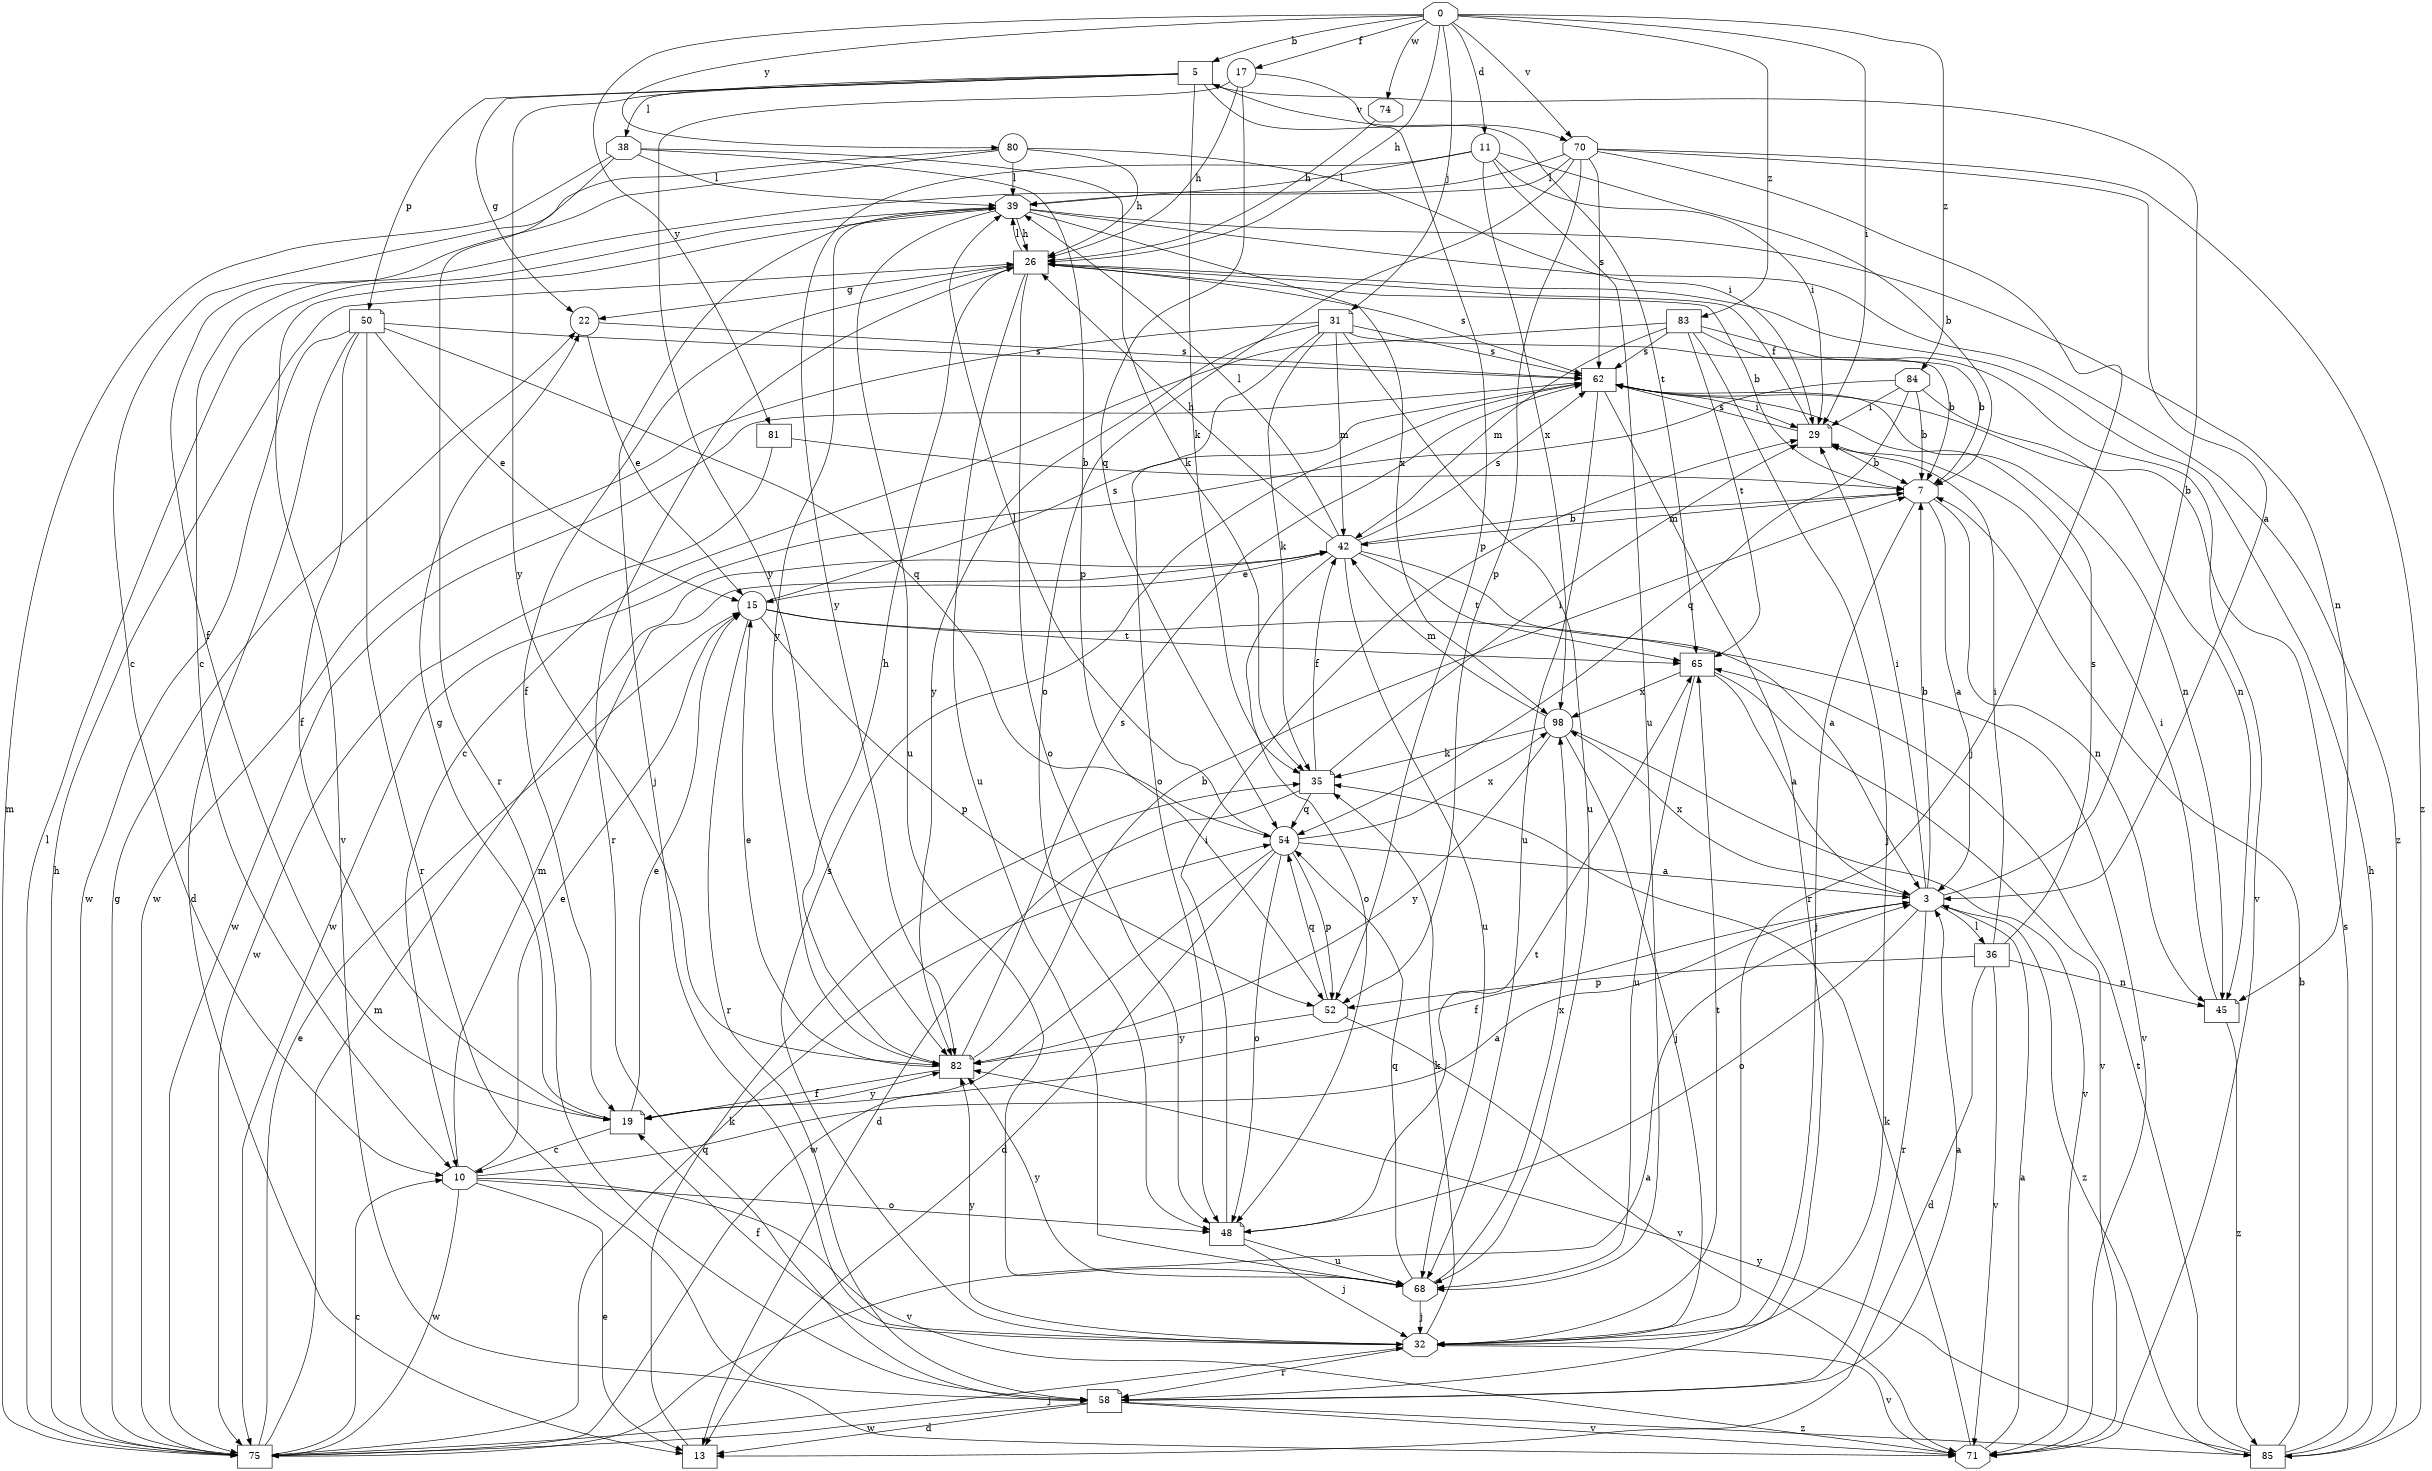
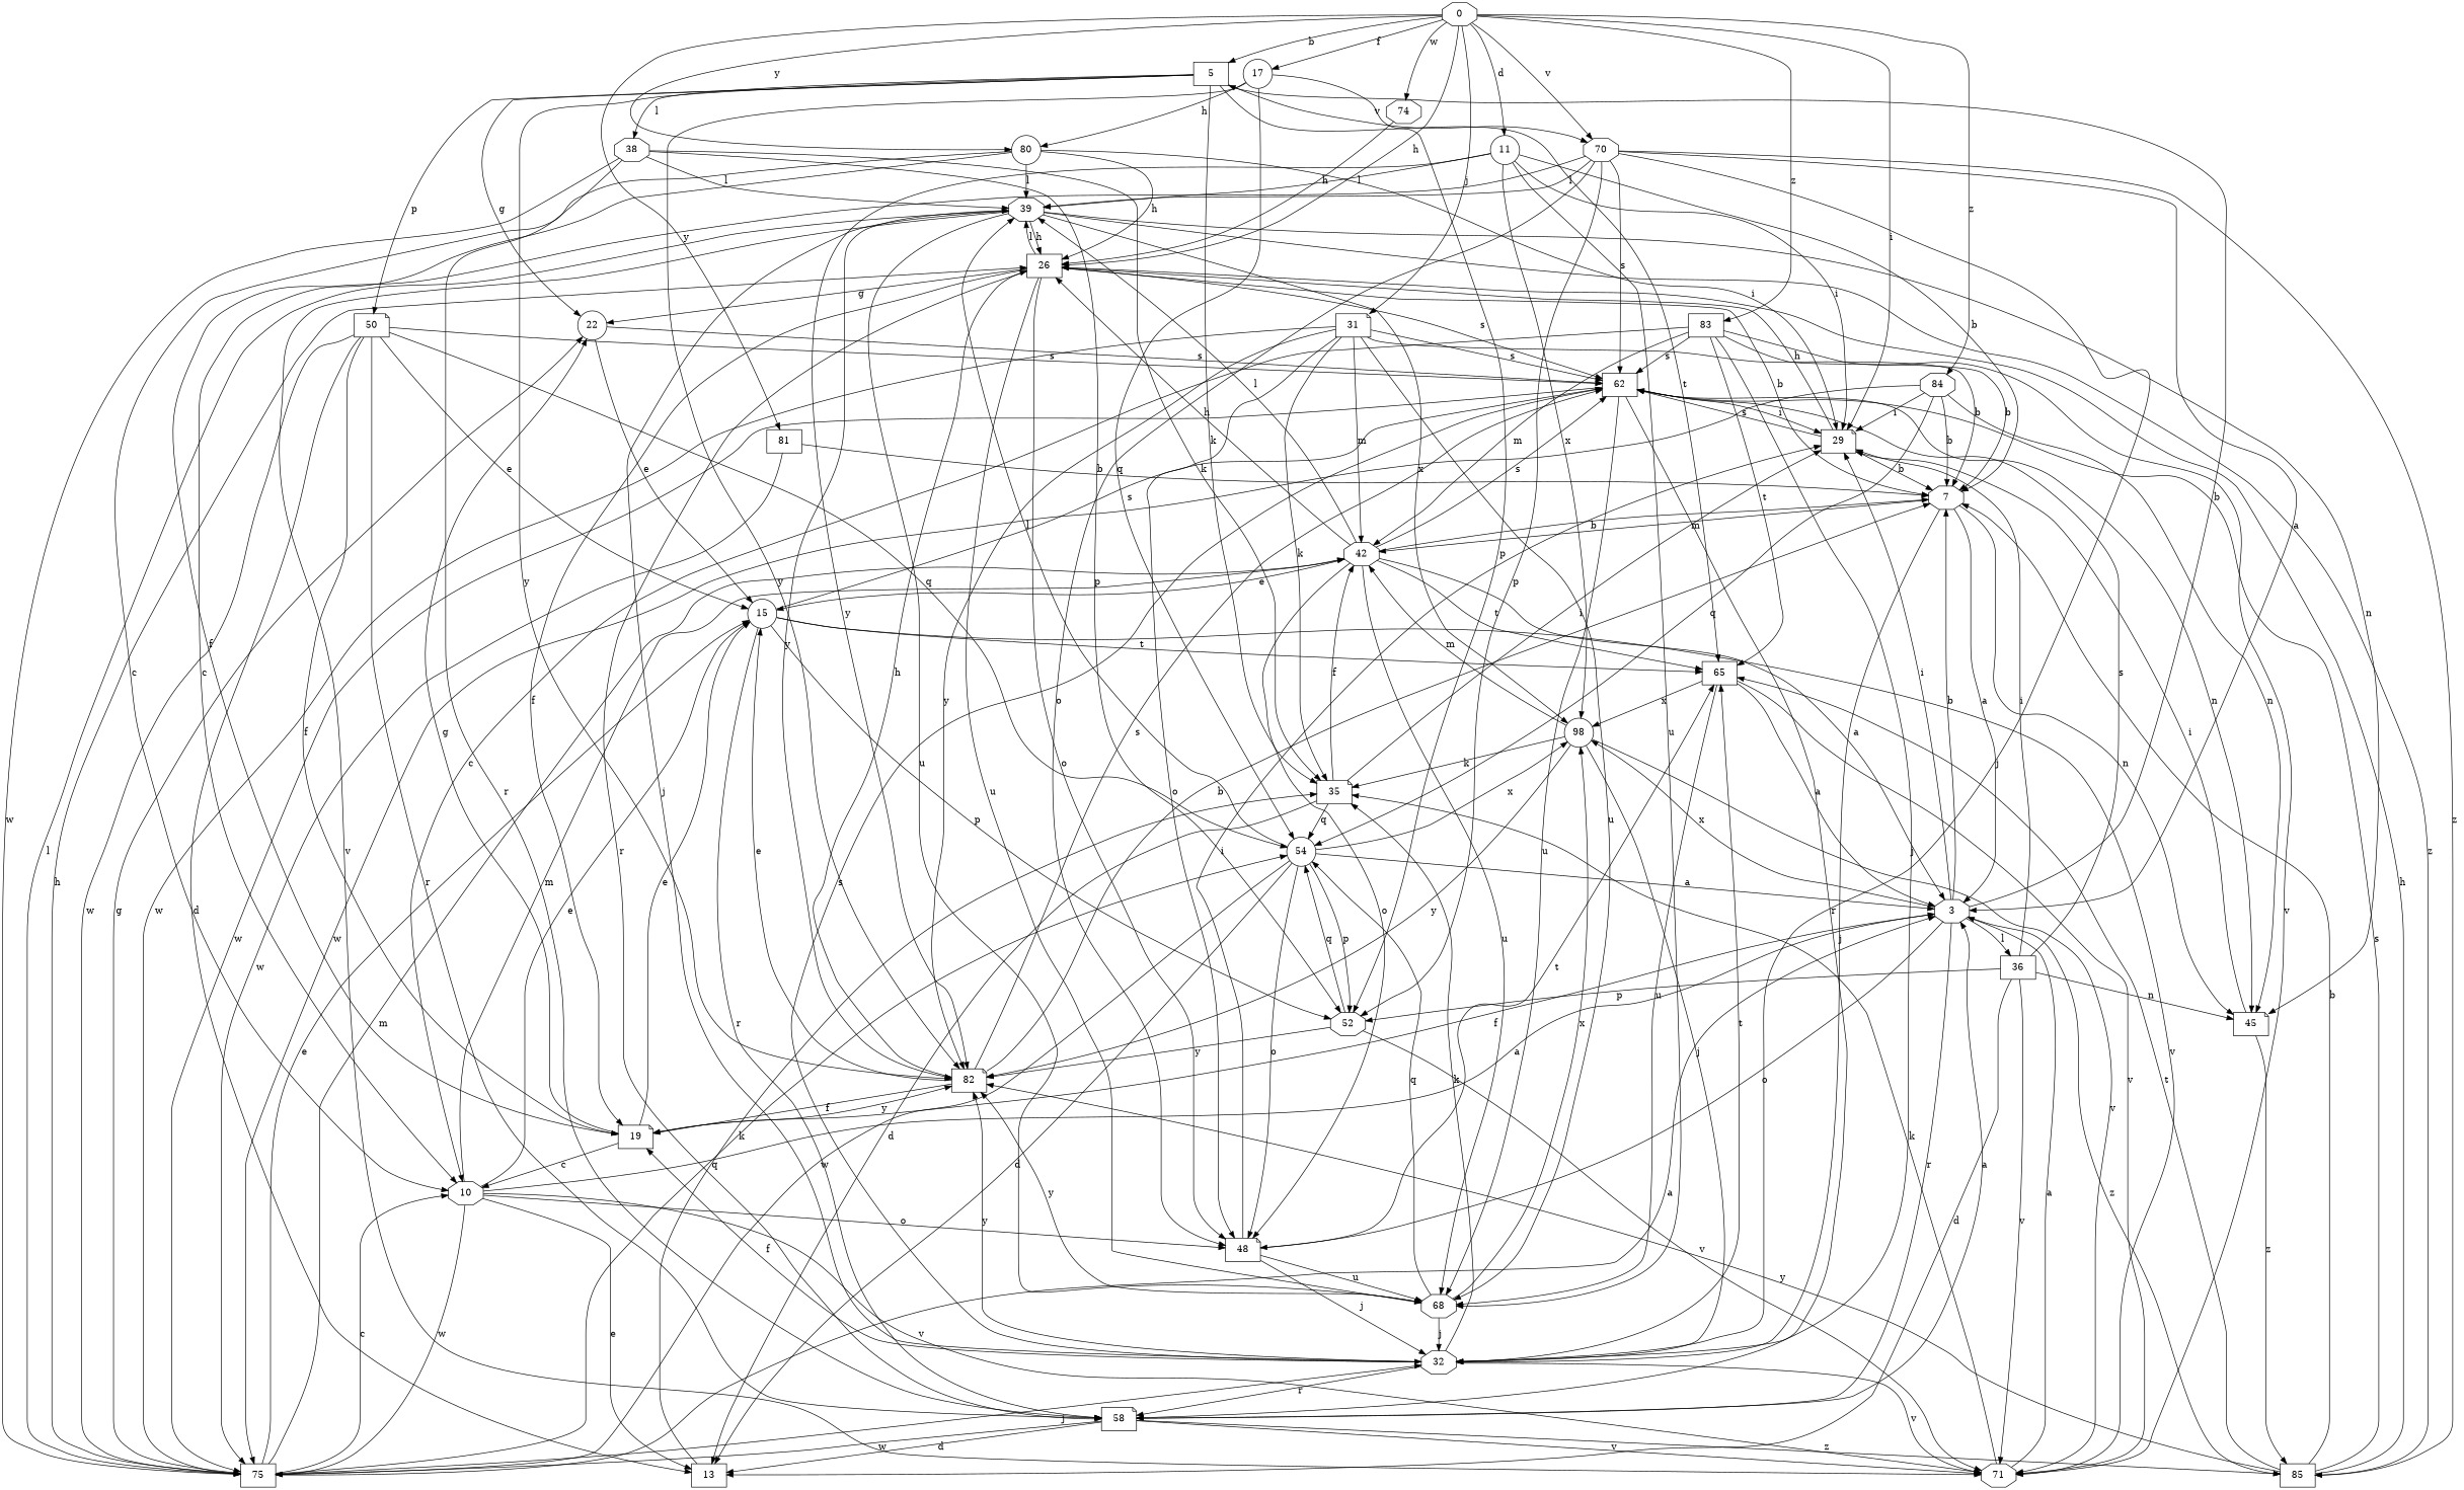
  strict digraph {
    node [shape=octagon]
    5 [shape=box]
    0
    11 [shape=circle]
    17 [shape=circle]
    26 [shape=box]
    29 [shape=note]
    31 [shape=note]
    70
    74
    80 [shape=circle]
    81 [shape=box]
    83 [shape=box]
    84
    22 [shape=circle]
    35 [shape=note]
    38
    50 [shape=note]
    65 [shape=box]
    82 [shape=note]
    7
    n21 [label=98 shape=circle]
    39
    68
    52
    54 [shape=circle]
    19 [shape=note]
    48 [shape=note]
    58 [shape=note]
    62 [shape=box]
    42
    75 [shape=box]
    3
    85 [shape=box]
    32
    10
    71
    45 [shape=note]
    36 [shape=box]
    15 [shape=circle]
    13 [shape=box]
    5 -> 70 [label=v]
    5 -> 22 [label=g]
    5 -> 35 [label=k]
    5 -> 38 [label=l]
    5 -> 50 [label=p]
    5 -> 65 [label=t]
    5 -> 82 [label=y]
    0 -> 5 [label=b]
    0 -> 11 [label=d]
    0 -> 17 [label=f]
    0 -> 26 [label=h]
    0 -> 29 [label=i]
    0 -> 31 [label=j]
    0 -> 70 [label=v]
    0 -> 74 [label=w]
    0 -> 80 [label=y]
    0 -> 81 [label=y]
    0 -> 83 [label=z]
    0 -> 84 [label=z]
    11 -> 29 [label=i]
    11 -> 82 [label=y]
    11 -> 7 [label=b]
    11 -> n21 [label=x]
    11 -> 39 [label=l]
    11 -> 68 [label=u]
-   17 -> 26 [label=h]
+   17 -> 80 [label=h]
    17 -> 82 [label=y]
    17 -> 52 [label=p]
    17 -> 54 [label=q]
    26 -> 22 [label=g]
    26 -> 7 [label=b]
    26 -> 39 [label=l]
    26 -> 68 [label=u]
    26 -> 19 [label=f]
    26 -> 48 [label=o]
    26 -> 58 [label=r]
    26 -> 62 [label=s]
-   29 -> 26 [label=f]
+   29 -> 26 [label=h]
    29 -> 7 [label=b]
    29 -> 62 [label=s]
    31 -> 35 [label=k]
    31 -> 82 [label=y]
    31 -> 7 [label=b]
    31 -> 68 [label=u]
    31 -> 48 [label=o]
    31 -> 62 [label=s]
    31 -> 42 [label=m]
    31 -> 75 [label=w]
    70 -> 39 [label=l]
    70 -> 52 [label=p]
    70 -> 48 [label=o]
    70 -> 62 [label=s]
    70 -> 3 [label=a]
    70 -> 85 [label=z]
    70 -> 32 [label=j]
    70 -> 10 [label=c]
    74 -> 26 [label=h]
    80 -> 26 [label=h]
    80 -> 29 [label=i]
    80 -> 39 [label=l]
    80 -> 19 [label=f]
    80 -> 10 [label=c]
    81 -> 7 [label=b]
    81 -> 75 [label=w]
    83 -> 65 [label=t]
    83 -> 7 [label=b]
    83 -> 62 [label=s]
    83 -> 42 [label=m]
    83 -> 32 [label=j]
    83 -> 10 [label=c]
    83 -> 71 [label=v]
    84 -> 29 [label=i]
    84 -> 7 [label=b]
    84 -> 54 [label=q]
    84 -> 75 [label=w]
    84 -> 45 [label=n]
    22 -> 62 [label=s]
    22 -> 15 [label=e]
    35 -> 29 [label=i]
    35 -> 54 [label=q]
    35 -> 42 [label=f]
    35 -> 13 [label=d]
    38 -> 35 [label=k]
    38 -> 39 [label=l]
    38 -> 52 [label=p]
    38 -> 58 [label=r]
-   38 -> 75 [label=m]
+   38 -> 75 [label=w]
    50 -> 54 [label=q]
    50 -> 19 [label=f]
    50 -> 58 [label=r]
    50 -> 62 [label=s]
    50 -> 75 [label=w]
    50 -> 15 [label=e]
    50 -> 13 [label=d]
    65 -> n21 [label=x]
    65 -> 68 [label=u]
    65 -> 3 [label=a]
    65 -> 71 [label=v]
    82 -> 26 [label=h]
    82 -> 7 [label=b]
    82 -> 19 [label=f]
    82 -> 62 [label=s]
    82 -> 15 [label=e]
    7 -> 42 [label=m]
    7 -> 3 [label=a]
    7 -> 32 [label=j]
    7 -> 45 [label=n]
    n21 -> 35 [label=k]
    n21 -> 82 [label=y]
    n21 -> 42 [label=m]
    n21 -> 32 [label=j]
    n21 -> 71 [label=v]
    39 -> 26 [label=h]
    39 -> 82 [label=y]
    39 -> n21 [label=x]
    39 -> 68 [label=u]
    39 -> 85 [label=z]
    39 -> 32 [label=j]
    39 -> 71 [label=v]
    39 -> 45 [label=n]
    68 -> 82 [label=y]
    68 -> n21 [label=x]
    68 -> 54 [label=q]
    68 -> 32 [label=j]
    52 -> 82 [label=y]
    52 -> 54 [label=q]
    52 -> 71 [label=v]
    54 -> n21 [label=x]
    54 -> 39 [label=l]
    54 -> 52 [label=p]
    54 -> 48 [label=o]
    54 -> 75 [label=w]
    54 -> 3 [label=a]
    54 -> 13 [label=d]
    19 -> 22 [label=g]
    19 -> 82 [label=y]
    19 -> 10 [label=c]
    19 -> 15 [label=e]
    48 -> 29 [label=i]
    48 -> 65 [label=t]
    48 -> 68 [label=u]
    48 -> 32 [label=j]
    58 -> 75 [label=w]
    58 -> 3 [label=a]
    58 -> 85 [label=z]
    58 -> 71 [label=v]
    58 -> 13 [label=d]
    62 -> 29 [label=i]
    62 -> 68 [label=u]
    62 -> 58 [label=r]
    62 -> 75 [label=w]
    62 -> 45 [label=n]
    42 -> 26 [label=h]
    42 -> 65 [label=t]
    42 -> 7 [label=b]
    42 -> 39 [label=l]
    42 -> 68 [label=u]
    42 -> 48 [label=o]
    42 -> 62 [label=s]
    42 -> 3 [label=a]
    42 -> 15 [label=e]
    75 -> 26 [label=h]
    75 -> 22 [label=g]
    75 -> 39 [label=l]
    75 -> 54 [label=q]
    75 -> 42 [label=m]
    75 -> 3 [label=a]
    75 -> 32 [label=j]
    75 -> 10 [label=c]
    75 -> 15 [label=e]
    3 -> 5 [label=b]
    3 -> 29 [label=i]
    3 -> 7 [label=b]
    3 -> n21 [label=x]
    3 -> 19 [label=f]
    3 -> 48 [label=o]
    3 -> 58 [label=r]
    3 -> 85 [label=z]
    3 -> 36 [label=l]
    85 -> 26 [label=h]
    85 -> 65 [label=t]
    85 -> 82 [label=y]
    85 -> 7 [label=b]
    85 -> 62 [label=s]
    32 -> 35 [label=k]
    32 -> 65 [label=t]
    32 -> 82 [label=y]
    32 -> 19 [label=f]
    32 -> 58 [label=r]
    32 -> 62 [label=s]
    32 -> 71 [label=v]
    10 -> 48 [label=o]
    10 -> 42 [label=m]
    10 -> 75 [label=w]
    10 -> 3 [label=a]
    10 -> 71 [label=v]
    10 -> 15 [label=e]
    10 -> 13 [label=e]
    71 -> 35 [label=k]
    71 -> 3 [label=a]
    45 -> 29 [label=i]
    45 -> 85 [label=z]
    36 -> 29 [label=i]
    36 -> 52 [label=p]
    36 -> 62 [label=s]
    36 -> 71 [label=v]
    36 -> 45 [label=n]
    36 -> 13 [label=d]
    15 -> 65 [label=t]
    15 -> 52 [label=p]
    15 -> 58 [label=r]
    15 -> 62 [label=s]
    15 -> 71 [label=v]
    13 -> 35 [label=k]
  }
